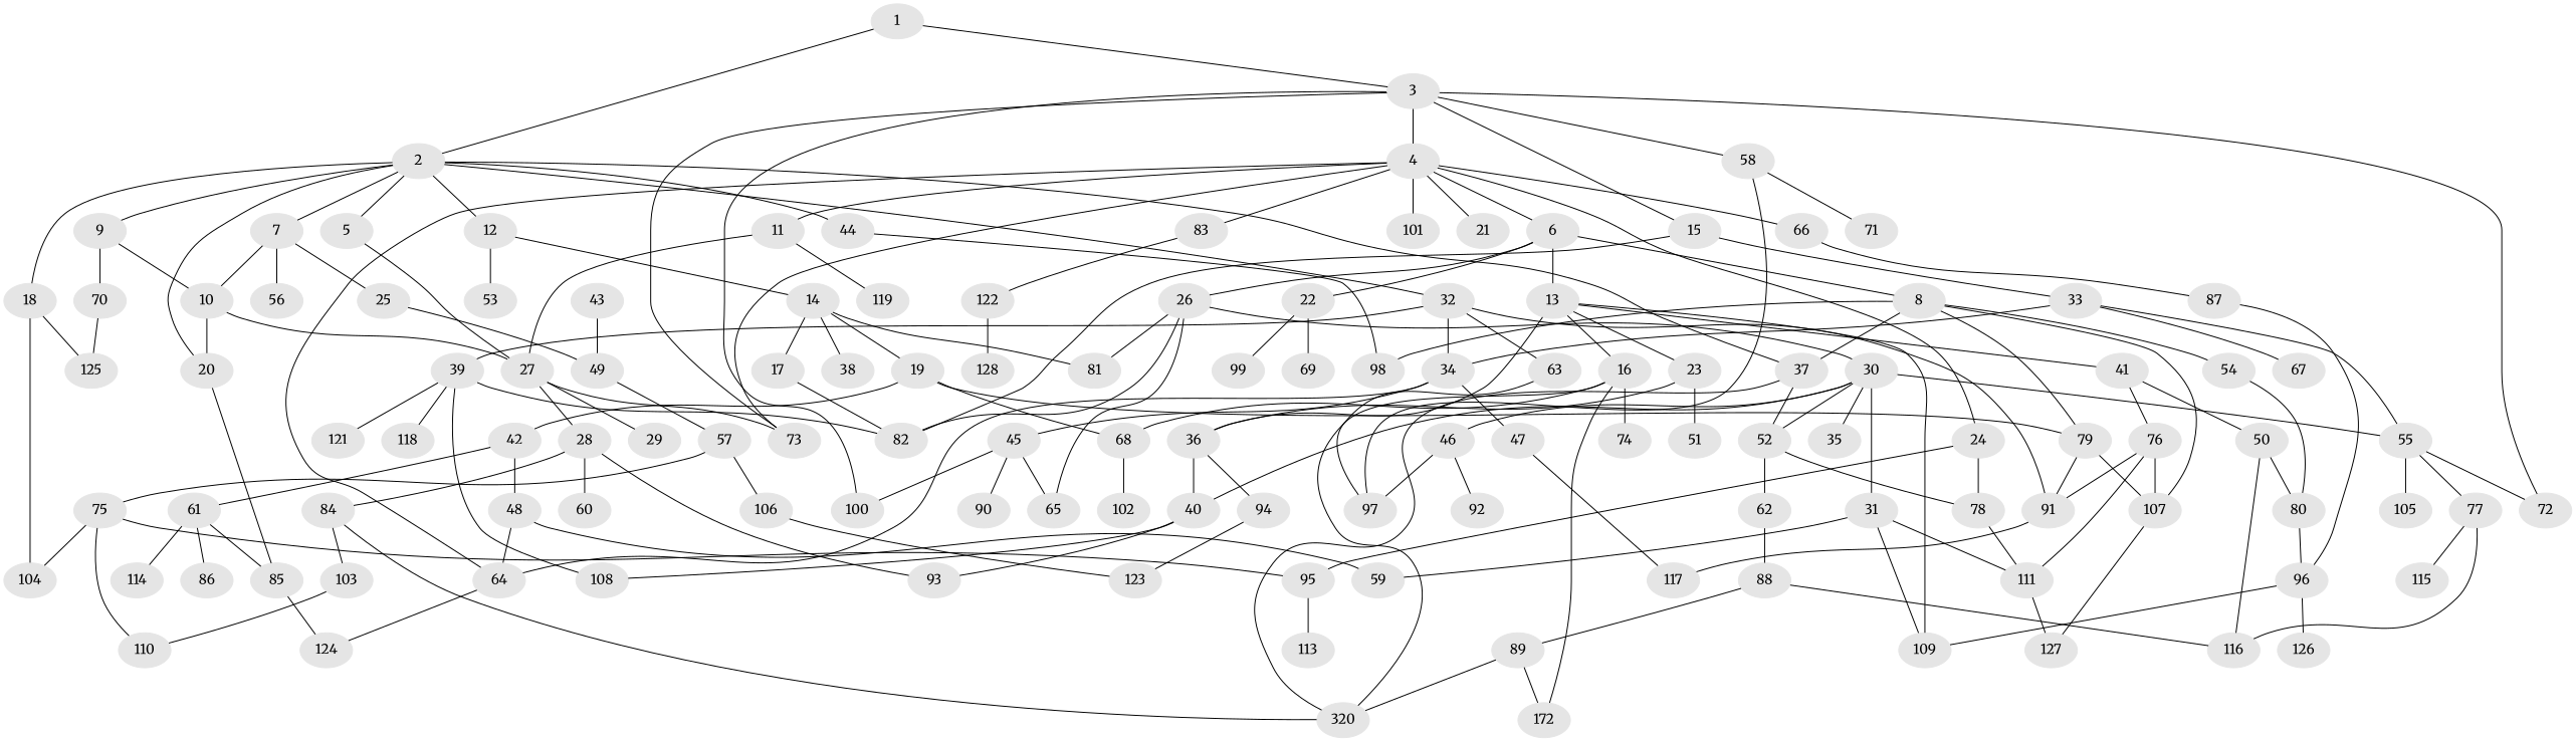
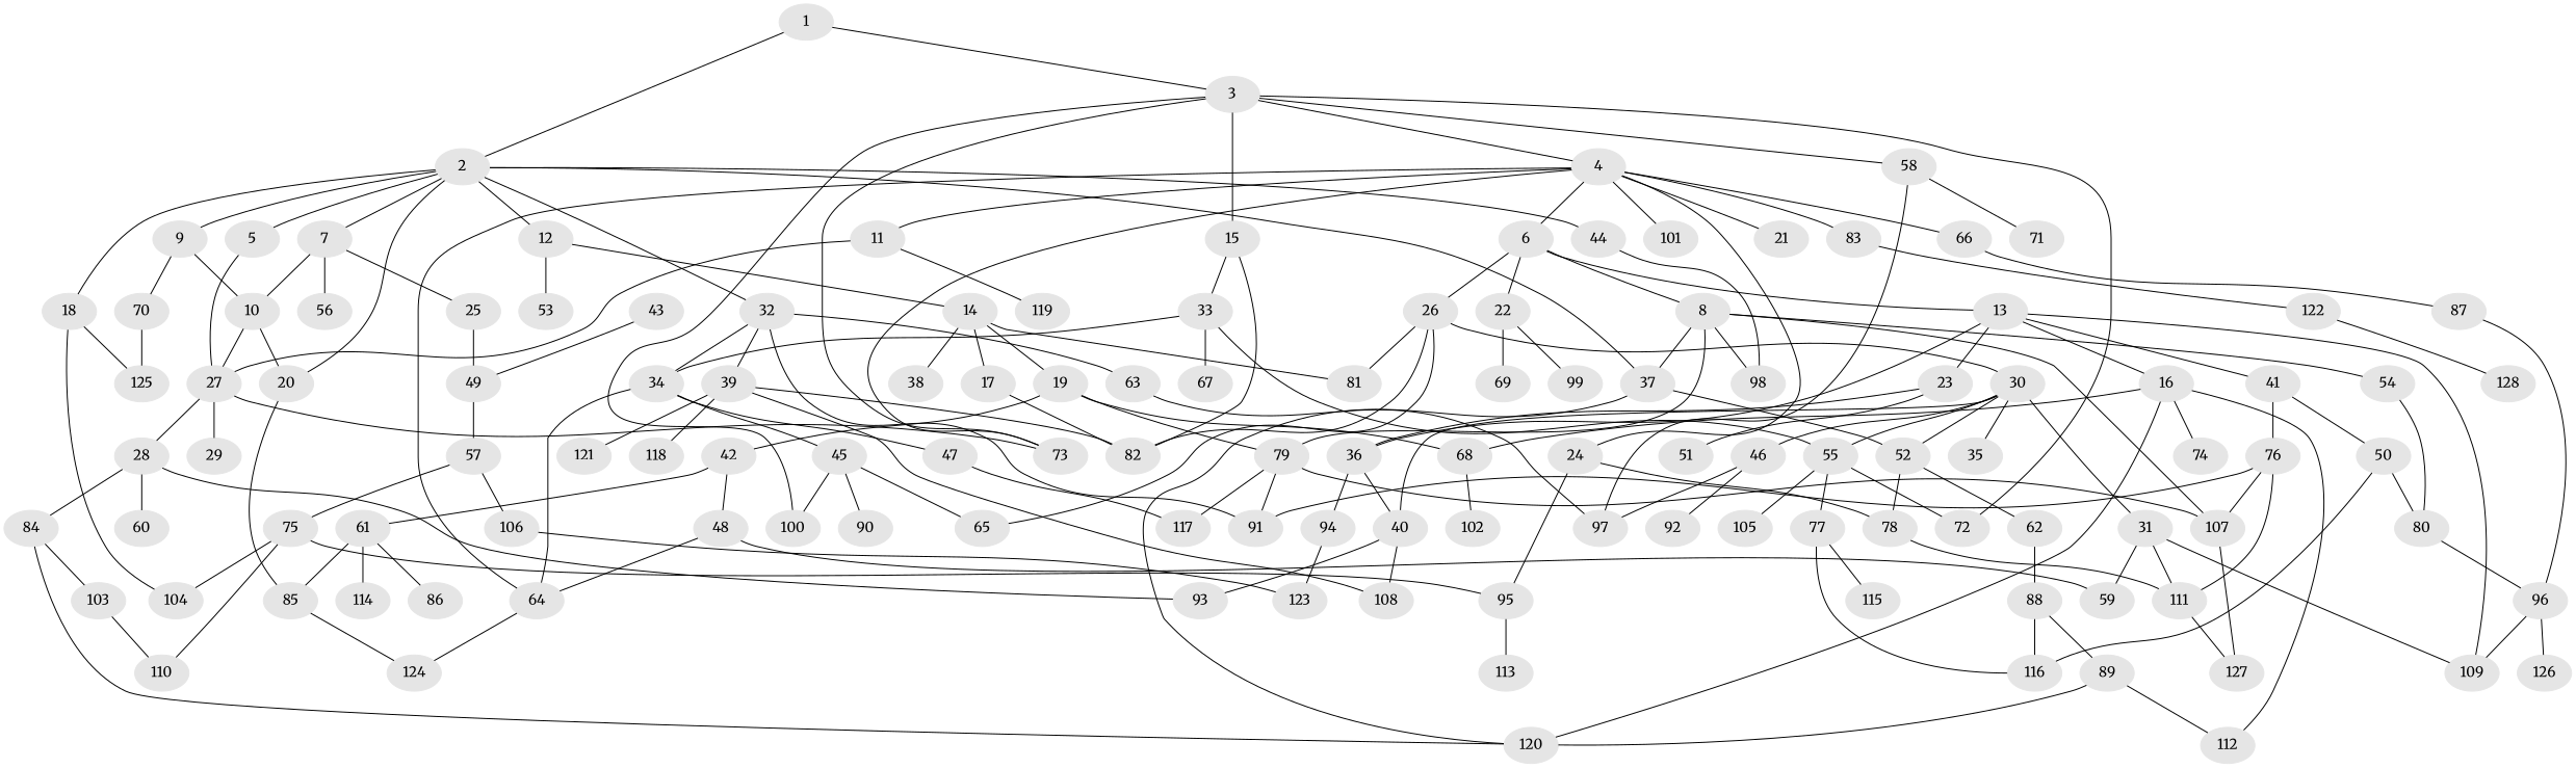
  graph {
    fontname=Merriweather
    node [color=gray90 fontname=Merriweather style=filled]
    edge [fontname=Merriweather]
    1
    2
    3
    5
    7
    9
    12
    18
    20
    32
    37
    44
    4
    15
    58
    72
    73
    100
    27
    10
    25
    56
    70
    14
    53
    104
    125
    85
    34
    39
    63
    91
-   120 [label=320]
+   120
    52
    98
    6
    11
    21
    24
    64
    66
    83
    101
    33
    82
    97
    71
    8
    13
    22
    26
    119
    78
    95
    124
    87
    122
    28
    29
    54
    79
    107
    16
    23
    36
    41
    109
    69
    99
    81
    30
    65
    49
    80
    127
    17
    19
    38
    68
    74
-   112 [label=172]
+   112
    51
    40
    94
    50
    76
    42
    55
    67
    102
    48
    61
    111
    113
    43
    31
    35
    46
    60
    84
    93
    103
    59
    108
    92
    62
    77
    105
    45
    47
    118
    121
    117
    90
    123
    116
    86
    114
    57
    75
    106
    96
    88
    115
    110
    89
    126
    128
    1 -- 2
    1 -- 3
    2 -- 5
    2 -- 7
    2 -- 9
    2 -- 12
    2 -- 18
    2 -- 20
    2 -- 32
    2 -- 37
    2 -- 44
    3 -- 4
    3 -- 15
    3 -- 58
    3 -- 72
    3 -- 73
    3 -- 100
    5 -- 27
    7 -- 10
    7 -- 25
    7 -- 56
    9 -- 10
    9 -- 70
    12 -- 14
    12 -- 53
    18 -- 104
    18 -- 125
    20 -- 85
    32 -- 34
    32 -- 39
    32 -- 63
    32 -- 91
    37 -- 120
    37 -- 52
    44 -- 98
    4 -- 73
    4 -- 6
    4 -- 11
    4 -- 21
    4 -- 24
    4 -- 64
    4 -- 66
    4 -- 83
    4 -- 101
    15 -- 33
    15 -- 82
    58 -- 97
    58 -- 71
    27 -- 73
    27 -- 28
    27 -- 29
    10 -- 20
    10 -- 27
    25 -- 49
    70 -- 125
    14 -- 81
    14 -- 17
    14 -- 19
    14 -- 38
    85 -- 124
    34 -- 64
    34 -- 45
    34 -- 47
    39 -- 82
    39 -- 108
    39 -- 118
    39 -- 121
    63 -- 97
-   91 -- 117
+   79 -- 117
    52 -- 78
    52 -- 62
    6 -- 8
    6 -- 13
    6 -- 22
    6 -- 26
    11 -- 27
    11 -- 119
    24 -- 78
    24 -- 95
    64 -- 124
    66 -- 87
    83 -- 122
    33 -- 34
    33 -- 55
    33 -- 67
    8 -- 37
    8 -- 98
    8 -- 54
    8 -- 79
    8 -- 107
    13 -- 16
    13 -- 23
    13 -- 36
    13 -- 41
    13 -- 109
    22 -- 69
    22 -- 99
    26 -- 82
    26 -- 81
    26 -- 30
    26 -- 65
    78 -- 111
    95 -- 113
    87 -- 96
    122 -- 128
    28 -- 60
    28 -- 84
    28 -- 93
    54 -- 80
    79 -- 91
    79 -- 107
    107 -- 127
    16 -- 120
    16 -- 68
    16 -- 74
    16 -- 112
    23 -- 36
    23 -- 51
    36 -- 40
    36 -- 94
    41 -- 50
    41 -- 76
    30 -- 52
    30 -- 40
    30 -- 55
    30 -- 31
    30 -- 35
    30 -- 46
    49 -- 57
    80 -- 96
    17 -- 82
    19 -- 79
    19 -- 68
    19 -- 42
    68 -- 102
    40 -- 93
    40 -- 108
    94 -- 123
    50 -- 80
    50 -- 116
    76 -- 91
    76 -- 107
    76 -- 111
    42 -- 48
    42 -- 61
    55 -- 72
    55 -- 77
    55 -- 105
    48 -- 64
    48 -- 59
    61 -- 85
    61 -- 86
    61 -- 114
    111 -- 127
    43 -- 49
    31 -- 109
    31 -- 111
    31 -- 59
    46 -- 97
    46 -- 92
    84 -- 120
    84 -- 103
    103 -- 110
    62 -- 88
    77 -- 116
    77 -- 115
    45 -- 100
    45 -- 65
    45 -- 90
    47 -- 117
    57 -- 75
    57 -- 106
    75 -- 104
    75 -- 95
    75 -- 110
    106 -- 123
    96 -- 109
    96 -- 126
    88 -- 116
    88 -- 89
    89 -- 120
    89 -- 112
  }
